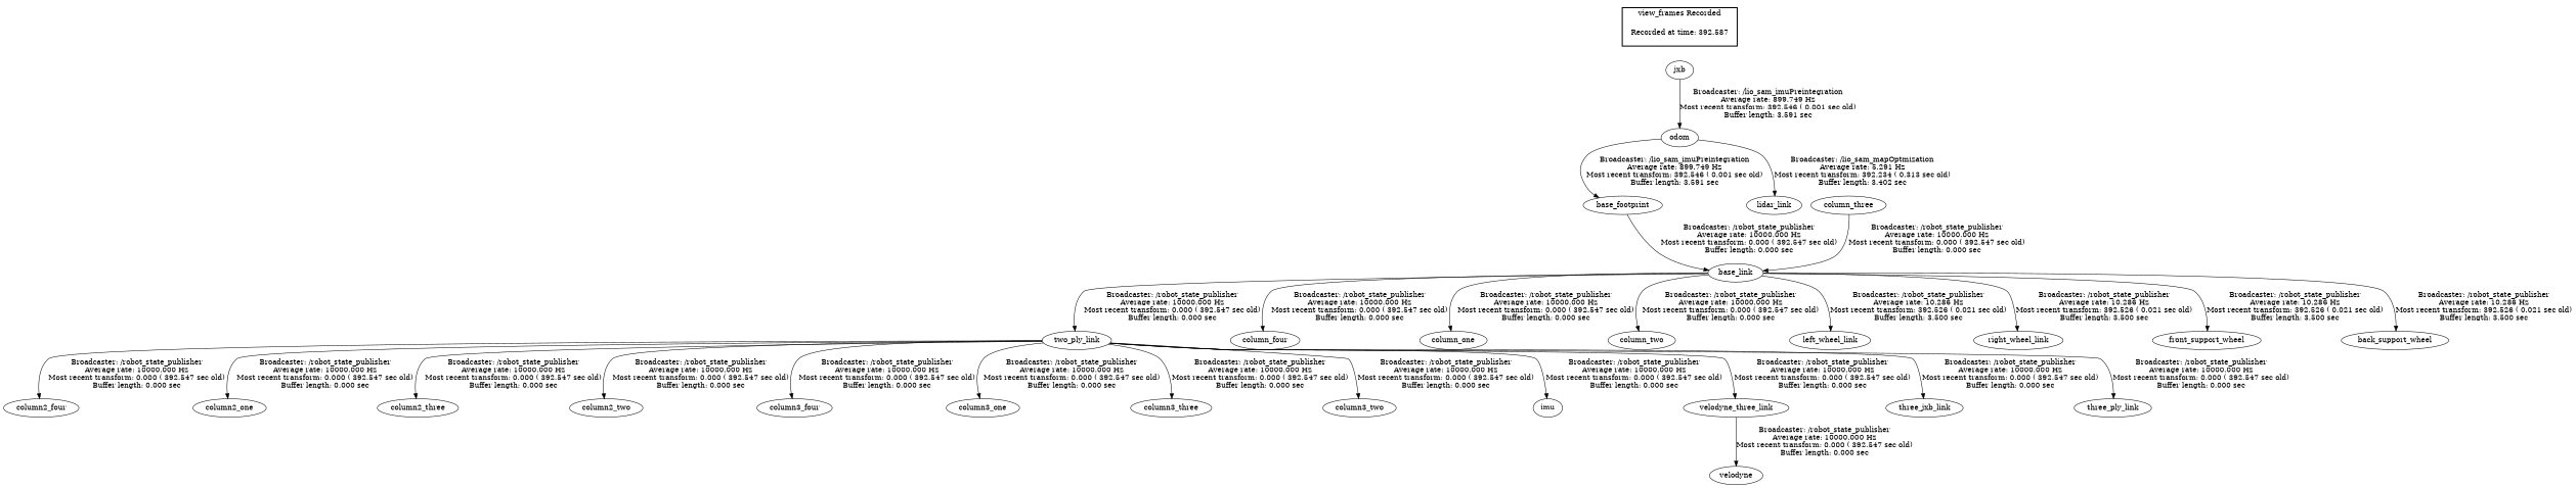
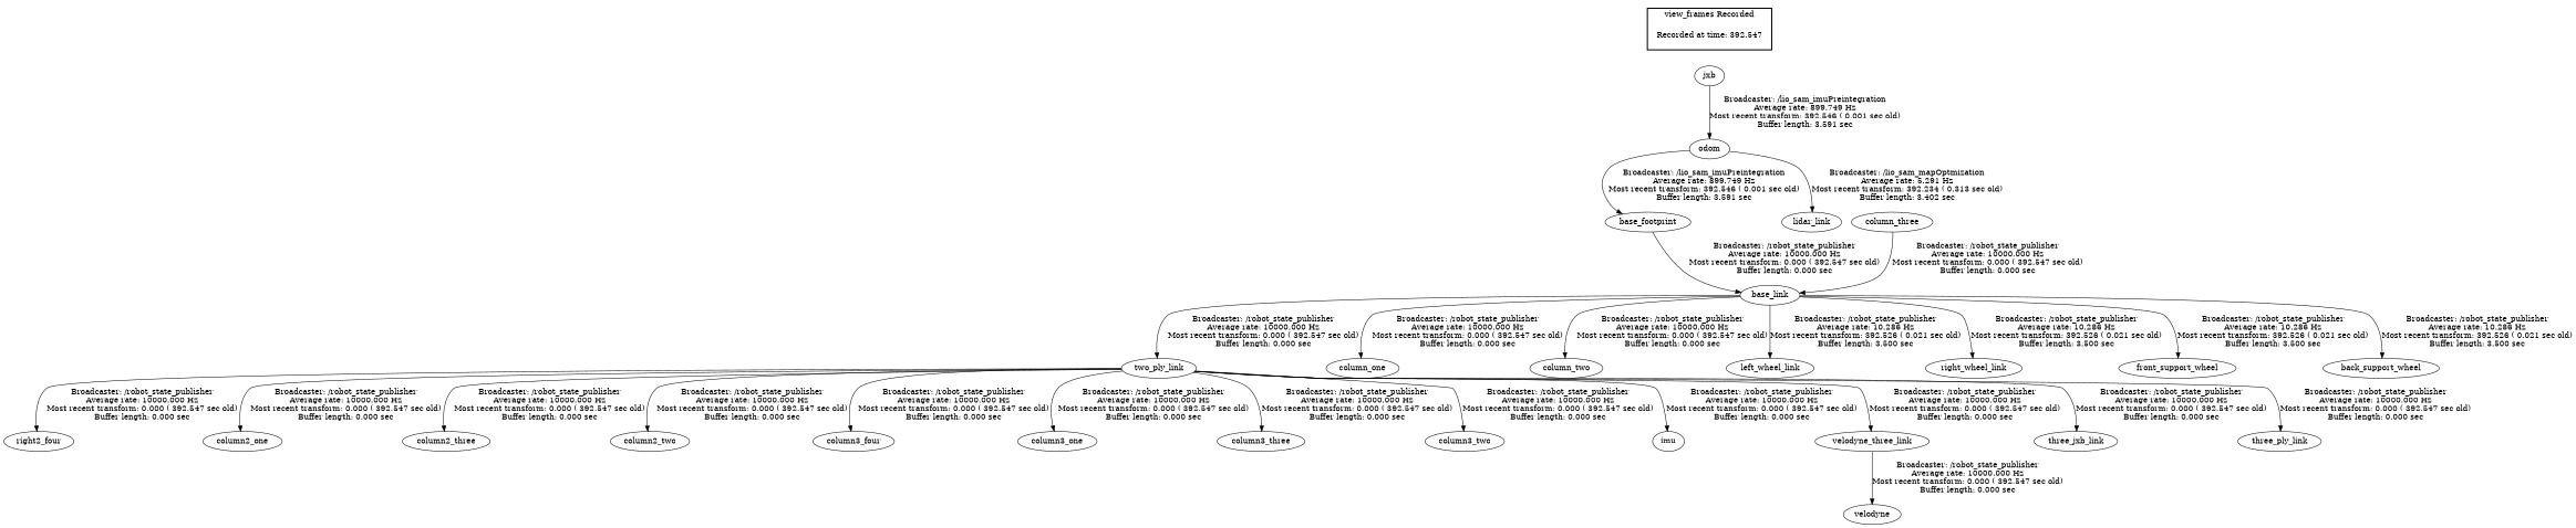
  digraph {
-   "Recorded at time: 392.547" [shape=plaintext label="Recorded at time: 392.587"]
+   "Recorded at time: 392.547" [shape=plaintext]
    n2 [label=jxb]
    base_footprint
    base_link
    two_ply_link
-   column_four
    column_one
    column_two
    left_wheel_link
    right_wheel_link
    front_support_wheel
    back_support_wheel
-   column2_four
+   column2_four [label=right2_four]
    column2_one
    column2_three
    column2_two
    column3_four
    column3_one
    column3_three
    column3_two
    imu
    n22 [label=velodyne_three_link]
    three_jxb_link
    three_ply_link
    column_three
    odom
    lidar_link
    velodyne
    subgraph cluster_1 {
      color=black
      label="view_frames Recorded"
      style=bold
      "Recorded at time: 392.547"
    }
    "Recorded at time: 392.547" -> n2 [style=invis]
    n2 -> odom [label="Broadcaster: /lio_sam_imuPreintegration\nAverage rate: 899.749 Hz\nMost recent transform: 392.546 ( 0.001 sec old)\nBuffer length: 3.591 sec\n"]
    base_footprint -> base_link [label="Broadcaster: /robot_state_publisher\nAverage rate: 10000.000 Hz\nMost recent transform: 0.000 ( 392.547 sec old)\nBuffer length: 0.000 sec\n"]
    base_link -> two_ply_link [label="Broadcaster: /robot_state_publisher\nAverage rate: 10000.000 Hz\nMost recent transform: 0.000 ( 392.547 sec old)\nBuffer length: 0.000 sec\n"]
-   base_link -> column_four [label="Broadcaster: /robot_state_publisher\nAverage rate: 10000.000 Hz\nMost recent transform: 0.000 ( 392.547 sec old)\nBuffer length: 0.000 sec\n"]
    base_link -> column_one [label="Broadcaster: /robot_state_publisher\nAverage rate: 10000.000 Hz\nMost recent transform: 0.000 ( 392.547 sec old)\nBuffer length: 0.000 sec\n"]
    base_link -> column_two [label="Broadcaster: /robot_state_publisher\nAverage rate: 10000.000 Hz\nMost recent transform: 0.000 ( 392.547 sec old)\nBuffer length: 0.000 sec\n"]
    base_link -> left_wheel_link [label="Broadcaster: /robot_state_publisher\nAverage rate: 10.286 Hz\nMost recent transform: 392.526 ( 0.021 sec old)\nBuffer length: 3.500 sec\n"]
    base_link -> right_wheel_link [label="Broadcaster: /robot_state_publisher\nAverage rate: 10.286 Hz\nMost recent transform: 392.526 ( 0.021 sec old)\nBuffer length: 3.500 sec\n"]
    base_link -> front_support_wheel [label="Broadcaster: /robot_state_publisher\nAverage rate: 10.286 Hz\nMost recent transform: 392.526 ( 0.021 sec old)\nBuffer length: 3.500 sec\n"]
    base_link -> back_support_wheel [label="Broadcaster: /robot_state_publisher\nAverage rate: 10.286 Hz\nMost recent transform: 392.526 ( 0.021 sec old)\nBuffer length: 3.500 sec\n"]
    two_ply_link -> column2_four [label="Broadcaster: /robot_state_publisher\nAverage rate: 10000.000 Hz\nMost recent transform: 0.000 ( 392.547 sec old)\nBuffer length: 0.000 sec\n"]
    two_ply_link -> column2_one [label="Broadcaster: /robot_state_publisher\nAverage rate: 10000.000 Hz\nMost recent transform: 0.000 ( 392.547 sec old)\nBuffer length: 0.000 sec\n"]
    two_ply_link -> column2_three [label="Broadcaster: /robot_state_publisher\nAverage rate: 10000.000 Hz\nMost recent transform: 0.000 ( 392.547 sec old)\nBuffer length: 0.000 sec\n"]
    two_ply_link -> column2_two [label="Broadcaster: /robot_state_publisher\nAverage rate: 10000.000 Hz\nMost recent transform: 0.000 ( 392.547 sec old)\nBuffer length: 0.000 sec\n"]
    two_ply_link -> column3_four [label="Broadcaster: /robot_state_publisher\nAverage rate: 10000.000 Hz\nMost recent transform: 0.000 ( 392.547 sec old)\nBuffer length: 0.000 sec\n"]
    two_ply_link -> column3_one [label="Broadcaster: /robot_state_publisher\nAverage rate: 10000.000 Hz\nMost recent transform: 0.000 ( 392.547 sec old)\nBuffer length: 0.000 sec\n"]
    two_ply_link -> column3_three [label="Broadcaster: /robot_state_publisher\nAverage rate: 10000.000 Hz\nMost recent transform: 0.000 ( 392.547 sec old)\nBuffer length: 0.000 sec\n"]
    two_ply_link -> column3_two [label="Broadcaster: /robot_state_publisher\nAverage rate: 10000.000 Hz\nMost recent transform: 0.000 ( 392.547 sec old)\nBuffer length: 0.000 sec\n"]
    two_ply_link -> imu [label="Broadcaster: /robot_state_publisher\nAverage rate: 10000.000 Hz\nMost recent transform: 0.000 ( 392.547 sec old)\nBuffer length: 0.000 sec\n"]
    two_ply_link -> n22 [label="Broadcaster: /robot_state_publisher\nAverage rate: 10000.000 Hz\nMost recent transform: 0.000 ( 392.547 sec old)\nBuffer length: 0.000 sec\n"]
    two_ply_link -> three_jxb_link [label="Broadcaster: /robot_state_publisher\nAverage rate: 10000.000 Hz\nMost recent transform: 0.000 ( 392.547 sec old)\nBuffer length: 0.000 sec\n"]
    two_ply_link -> three_ply_link [label="Broadcaster: /robot_state_publisher\nAverage rate: 10000.000 Hz\nMost recent transform: 0.000 ( 392.547 sec old)\nBuffer length: 0.000 sec\n"]
    n22 -> velodyne [label="Broadcaster: /robot_state_publisher\nAverage rate: 10000.000 Hz\nMost recent transform: 0.000 ( 392.547 sec old)\nBuffer length: 0.000 sec\n"]
    column_three -> base_link [label="Broadcaster: /robot_state_publisher\nAverage rate: 10000.000 Hz\nMost recent transform: 0.000 ( 392.547 sec old)\nBuffer length: 0.000 sec\n"]
    odom -> base_footprint [label="Broadcaster: /lio_sam_imuPreintegration\nAverage rate: 899.749 Hz\nMost recent transform: 392.546 ( 0.001 sec old)\nBuffer length: 3.591 sec\n"]
    odom -> lidar_link [label="Broadcaster: /lio_sam_mapOptmization\nAverage rate: 5.291 Hz\nMost recent transform: 392.234 ( 0.313 sec old)\nBuffer length: 3.402 sec\n"]
  }
